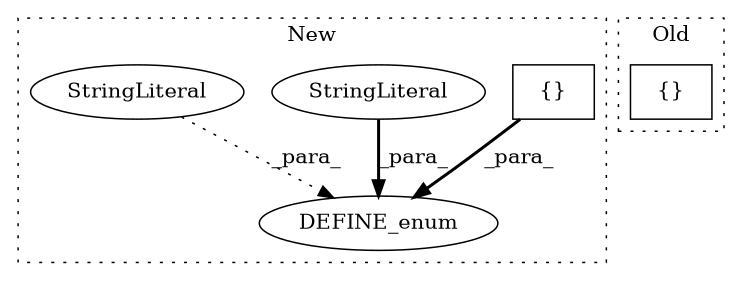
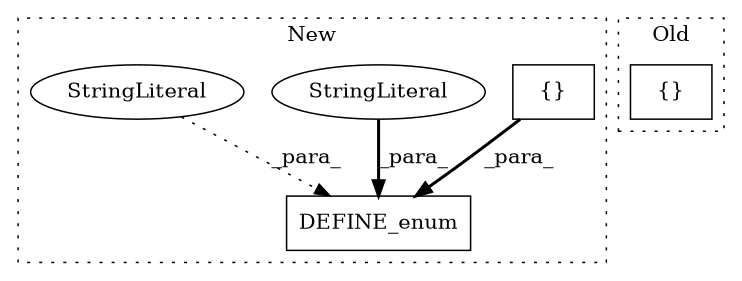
  digraph {
    node [a=4 l="1,1" shape=box]
    edge [style=bold]
-   n1 [a=32 l="12,1" label=DEFINE_enum s="1569,1666" shape=ellipse]
+   n1 [a=32 l="12,1" label=DEFINE_enum s="1569,1666"]
    n2 [label="{}" s="1621,1633"]
    n3 [a=45 l=5 label=StringLiteral s=1603 shape=ellipse]
    n4 [a=45 l=31 label=StringLiteral s=1635 shape=ellipse]
    n5 [label="{}" s="1260,1317"]
    subgraph cluster_1 {
      label=New
      style=dotted
      n1
      n2
      n3
      n4
    }
    subgraph cluster_2 {
      label=Old
      style=dotted
      n5
    }
    n2 -> n1 [label=_para_]
    n3 -> n1 [label=_para_]
    n4 -> n1 [label=_para_ style=dotted]
  }
